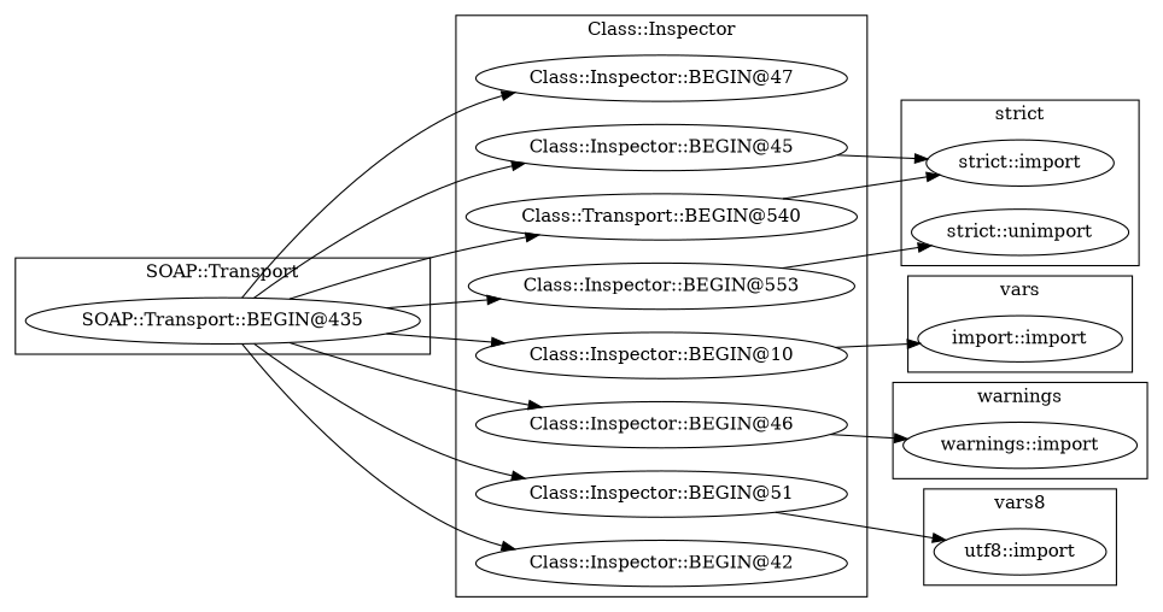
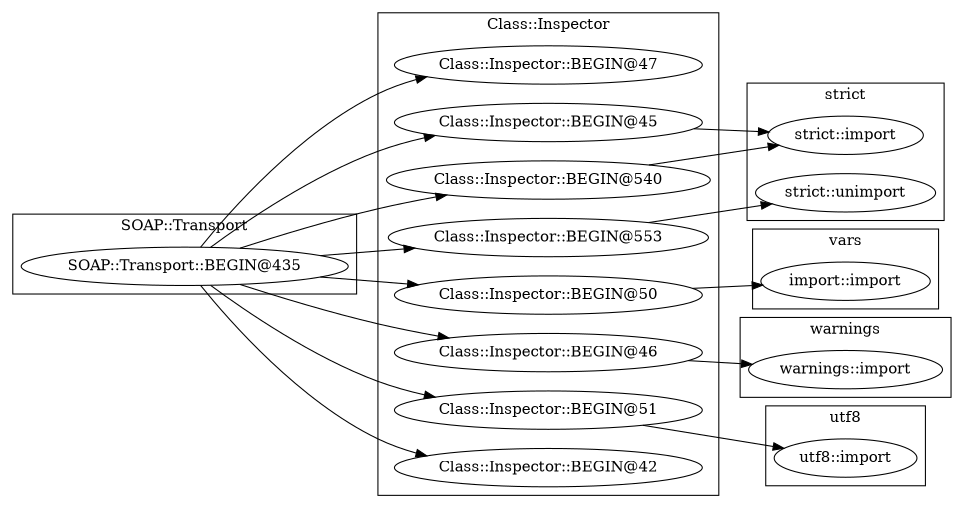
  digraph {
    rankdir=LR
    "warnings::import"
    "SOAP::Transport::BEGIN@435"
    n3 [label="import::import"]
    "strict::import"
    "strict::unimport"
    "utf8::import"
    "Class::Inspector::BEGIN@47"
    "Class::Inspector::BEGIN@553"
-   "Class::Inspector::BEGIN@50" [label="Class::Inspector::BEGIN@10"]
+   "Class::Inspector::BEGIN@50"
    "Class::Inspector::BEGIN@46"
    "Class::Inspector::BEGIN@45"
    "Class::Inspector::BEGIN@51"
-   "Class::Inspector::BEGIN@540" [label="Class::Transport::BEGIN@540"]
+   "Class::Inspector::BEGIN@540"
    "Class::Inspector::BEGIN@42"
    subgraph cluster_1 {
      label=warnings
      "warnings::import"
    }
    subgraph cluster_2 {
      label="SOAP::Transport"
      "SOAP::Transport::BEGIN@435"
    }
    subgraph cluster_3 {
      label=vars
      n3
    }
    subgraph cluster_4 {
      label="strict"
      "strict::import"
      "strict::unimport"
    }
    subgraph cluster_5 {
-     label=vars8
+     label=utf8
      "utf8::import"
    }
    subgraph cluster_6 {
      label="Class::Inspector"
      "Class::Inspector::BEGIN@47"
      "Class::Inspector::BEGIN@553"
      "Class::Inspector::BEGIN@50"
      "Class::Inspector::BEGIN@46"
      "Class::Inspector::BEGIN@45"
      "Class::Inspector::BEGIN@51"
      "Class::Inspector::BEGIN@540"
      "Class::Inspector::BEGIN@42"
    }
    "SOAP::Transport::BEGIN@435" -> "Class::Inspector::BEGIN@47"
    "SOAP::Transport::BEGIN@435" -> "Class::Inspector::BEGIN@553"
    "SOAP::Transport::BEGIN@435" -> "Class::Inspector::BEGIN@50"
    "SOAP::Transport::BEGIN@435" -> "Class::Inspector::BEGIN@46"
    "SOAP::Transport::BEGIN@435" -> "Class::Inspector::BEGIN@45"
    "SOAP::Transport::BEGIN@435" -> "Class::Inspector::BEGIN@51"
    "SOAP::Transport::BEGIN@435" -> "Class::Inspector::BEGIN@540"
    "SOAP::Transport::BEGIN@435" -> "Class::Inspector::BEGIN@42"
    "Class::Inspector::BEGIN@553" -> "strict::unimport"
    "Class::Inspector::BEGIN@50" -> n3
    "Class::Inspector::BEGIN@46" -> "warnings::import"
    "Class::Inspector::BEGIN@45" -> "strict::import"
    "Class::Inspector::BEGIN@51" -> "utf8::import"
    "Class::Inspector::BEGIN@540" -> "strict::import"
  }
